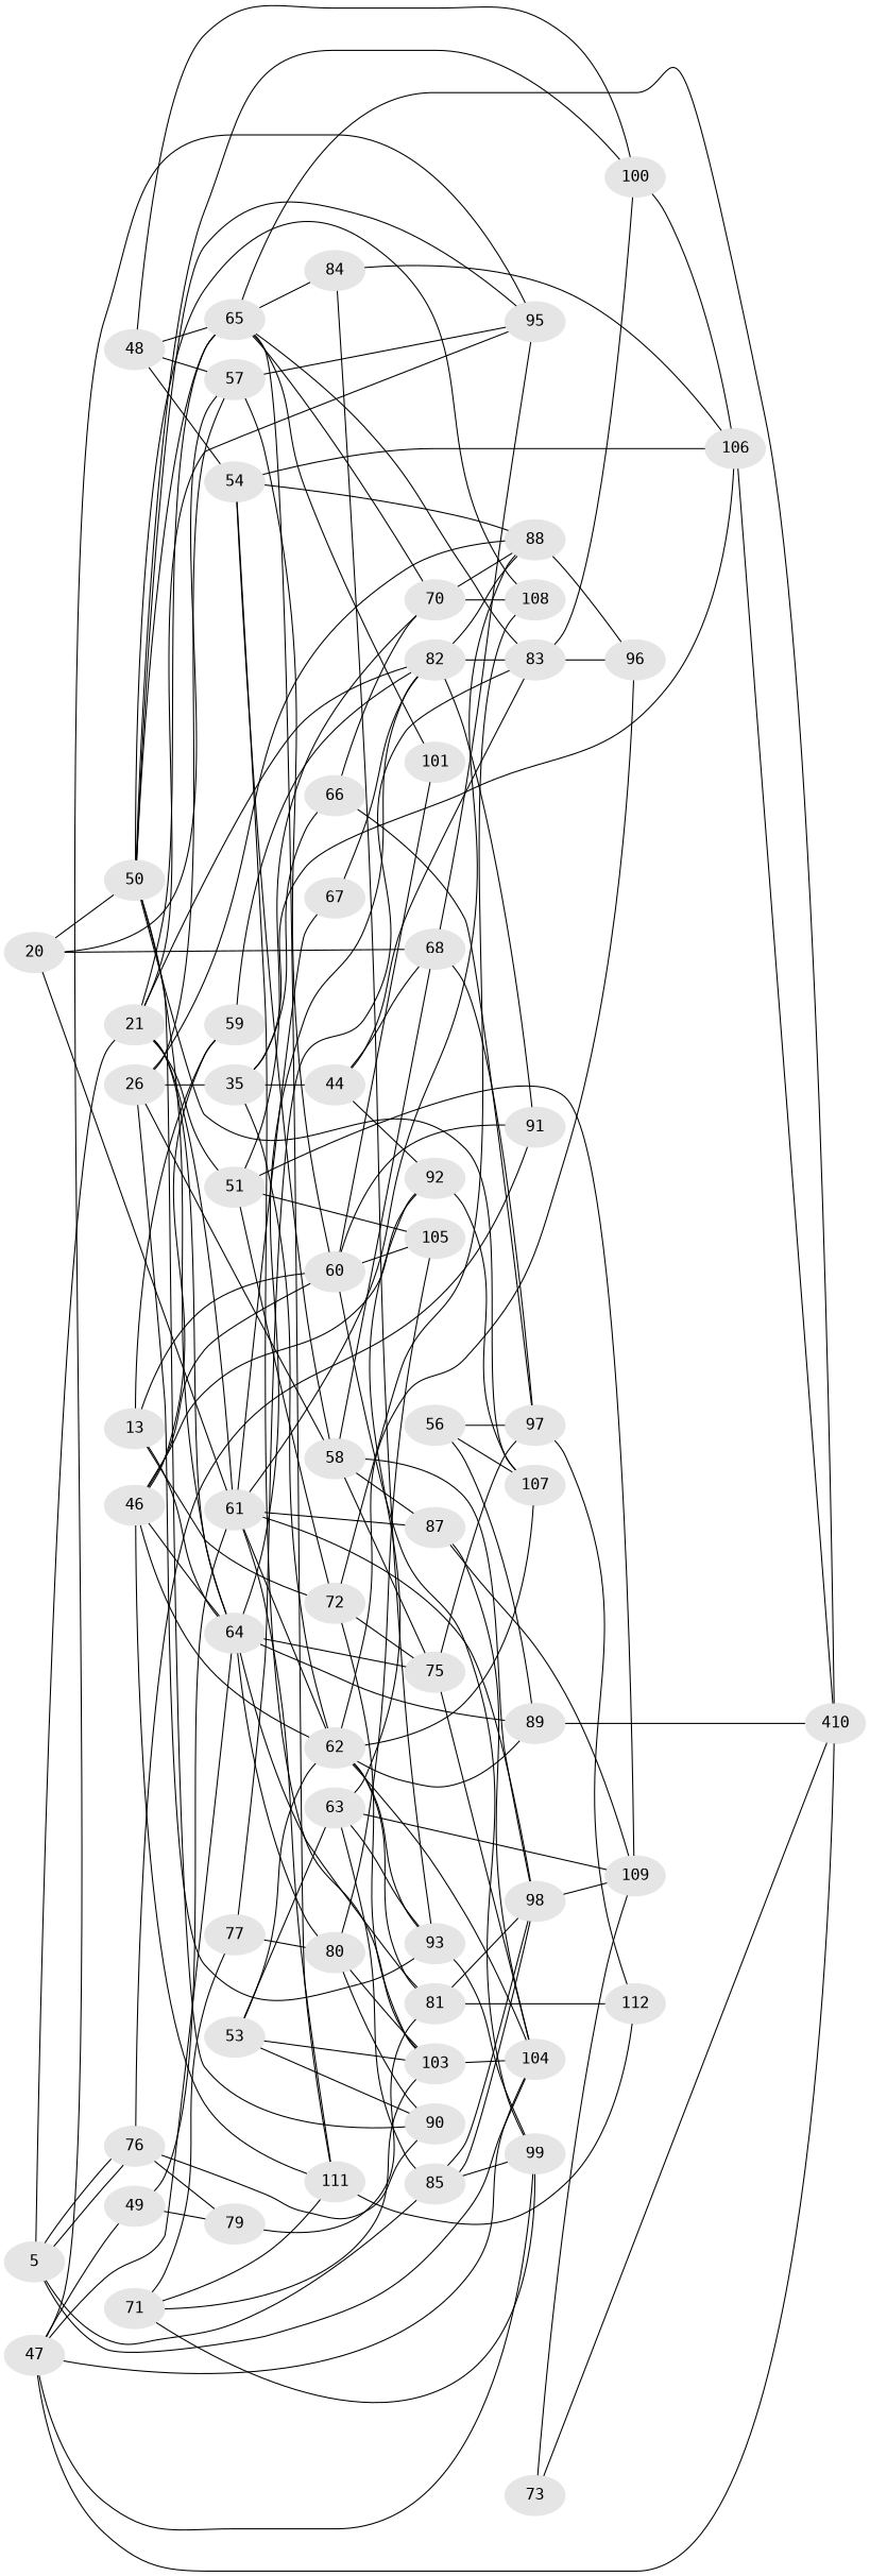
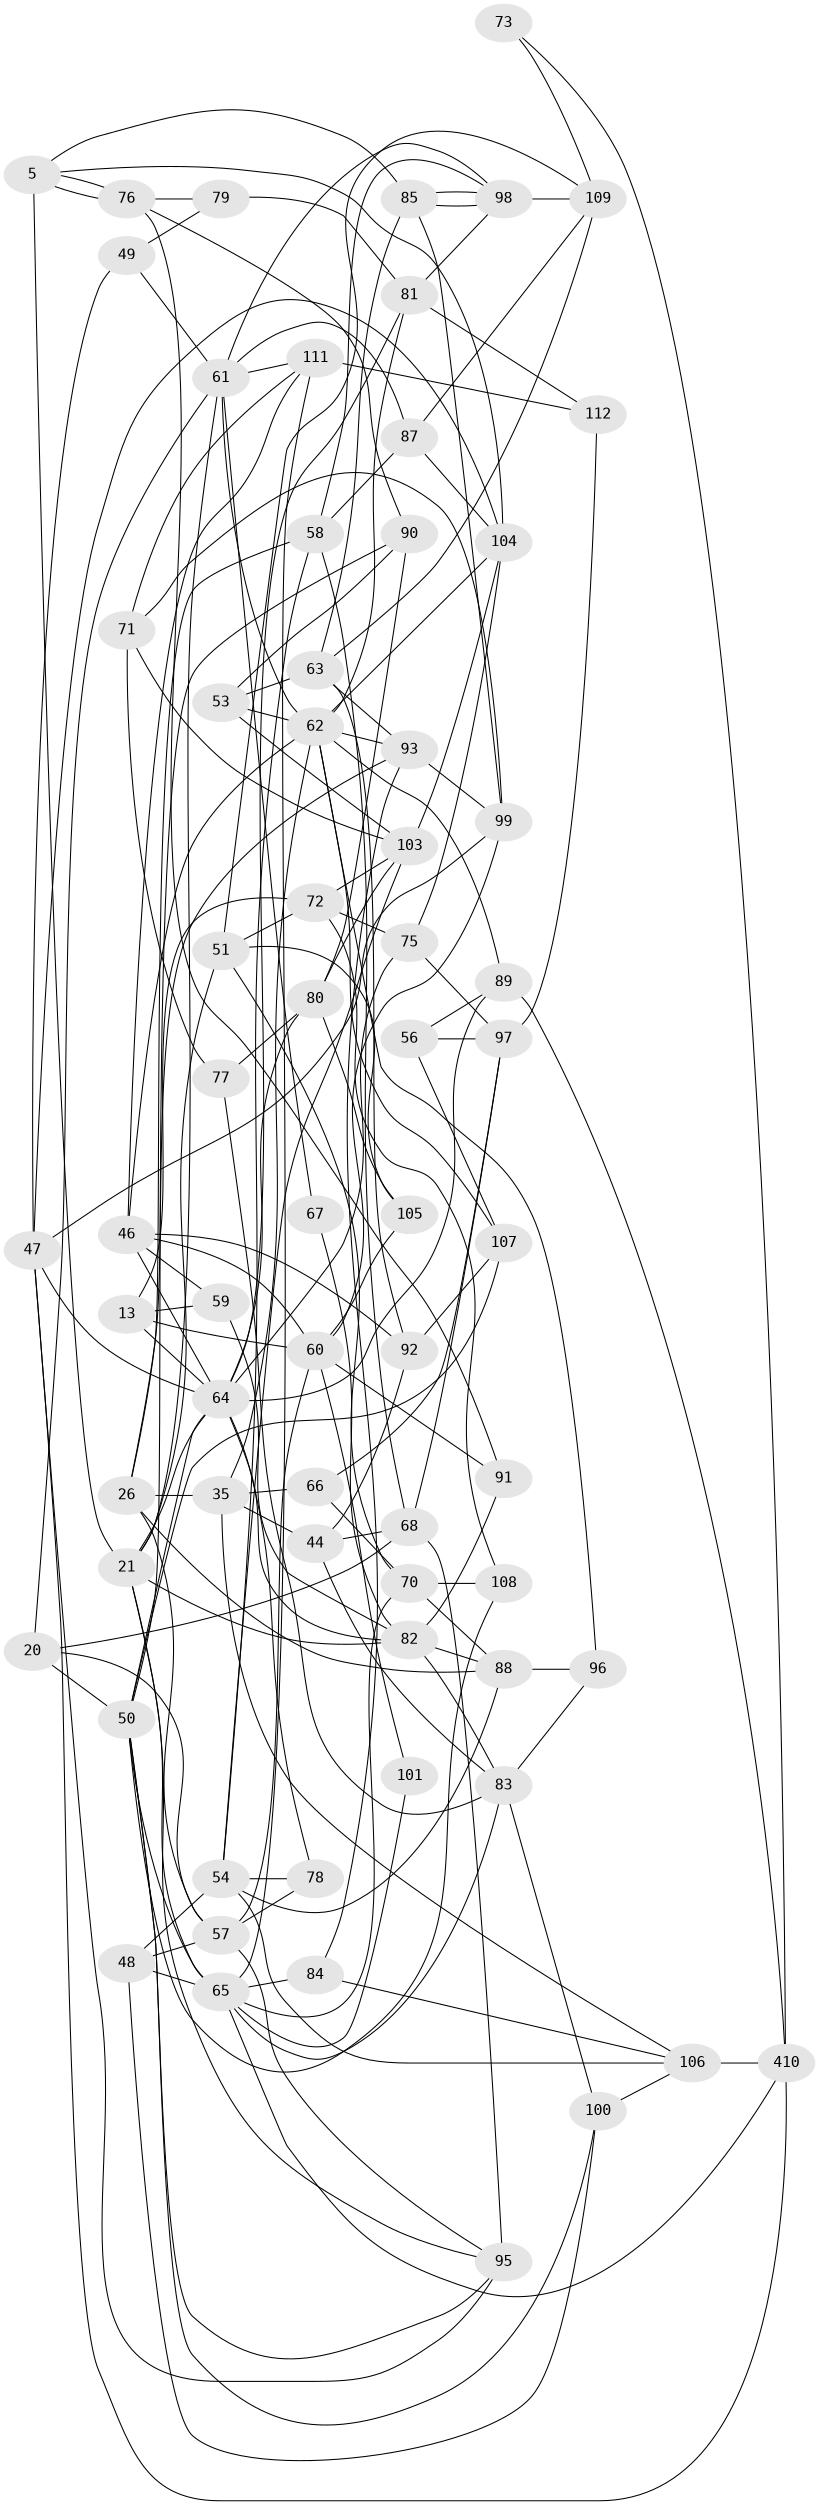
  graph {
    fontname="DejaVu Sans Mono"
    rankdir=LR
    node [color=gray90 fontname="DejaVu Sans Mono" style=filled]
    edge [fontname="DejaVu Sans Mono"]
    5
    21
    76
    85
    104 [super="+94"]
    64 [super="+15+23"]
    95 [super="+9+86"]
    61 [super="+11+39"]
    51 [super="+37"]
    65 [super="+24"]
    82 [super="+69+42"]
    79
    90
    91
    99 [super="+41"]
    98
    13
    59
    60 [super="+29"]
    72 [super="+43"]
    105
    101
+   78
    89 [super="+27"]
    75 [super="+16+33"]
    81 [super="+55+74"]
    80 [super="+34"]
    108
    103 [super="+1"]
    50 [super="+19"]
    100
    107 [super="+30"]
    20
    57 [super="+12"]
    68
    88 [super="+45"]
    62 [super="+28+10"]
    111
    87
    67
    97 [super="+31"]
    70 [super="+38"]
    109 [super="+102"]
    83 [super="+25"]
    n45 [label=410 super="+32"]
    84
    35 [super="+3"]
    44
    66
    106 [super="+36"]
    26
    58
    93
    96
    92
    46
    112
    47 [super="+8"]
    49
    54 [super="+52"]
    48
    53 [super="+2"]
    63
    56
    71
    77
    73
    5 -- 21
    5 -- 76
    5 -- 76
    5 -- 85
    5 -- 104 [weight=2]
    21 -- 64
    21 -- 95
    21 -- 61
    21 -- 51
    21 -- 65
    21 -- 82 [weight=2]
    76 -- 79
    76 -- 90
    76 -- 91
    85 -- 99
    85 -- 98
    85 -- 98
    64 -- 82
+   64 -- 78
    64 -- 89
    64 -- 75
    64 -- 81 [weight=2]
    64 -- 80
    61 -- 98
-   61 -- 88
    61 -- 62
    61 -- 111
    61 -- 87
    61 -- 67
    51 -- 72
    51 -- 105
    51 -- 70
    51 -- 109
    65 -- 101
    65 -- 111
    65 -- 70
    65 -- 83
    65 -- n45
    65 -- 84
    82 -- 91
    82 -- 88
    82 -- 83 [weight=2]
    79 -- 81
    98 -- 109 [weight=2]
    13 -- 64
    13 -- 59
    13 -- 60
    13 -- 72
    59 -- 82
    60 -- 91
    60 -- 99 [weight=2]
    60 -- 105
    60 -- 101
    72 -- 75
    72 -- 108
    72 -- 103
    89 -- n45
    75 -- 104
    75 -- 97
    81 -- 98
    81 -- 112
    80 -- 90
    80 -- 105
    80 -- 103
    103 -- 104
    50 -- 64 [weight=2]
    50 -- 95
    50 -- 65
    50 -- 90
    50 -- 108
    50 -- 100
    50 -- 107
    100 -- 106
    20 -- 61
    20 -- 50
    20 -- 57
    20 -- 68
    57 -- 95 [weight=2]
    57 -- 60
+   57 -- 78
    68 -- 95
    68 -- 97 [weight=2]
    88 -- 96
    62 -- 104 [weight=2]
    62 -- 89
    62 -- 81
    62 -- 107
    62 -- 93
    62 -- 96
    111 -- 112
    87 -- 104
    87 -- 109
    67 -- 82
    97 -- 112
    70 -- 108
    70 -- 88
    83 -- 100 [weight=2]
    83 -- 96
    84 -- 106
    84 -- 93
    35 -- 62 [weight=2]
    35 -- 44
    35 -- 66
    35 -- 106
    44 -- 68
    44 -- 83
    44 -- 92
    66 -- 97
    66 -- 70
    106 -- n45
    26 -- 57
    26 -- 88
    26 -- 35
    26 -- 58
    26 -- 93
    58 -- 98
-   58 -- 75
    58 -- 68
    58 -- 87
    93 -- 99
    92 -- 107
    46 -- 64
    46 -- 59
    46 -- 60
    46 -- 62
    46 -- 111
    46 -- 92
    47 -- 104
    47 -- 64
    47 -- 95
    47 -- 99
    47 -- n45
    47 -- 49
    49 -- 61
    49 -- 79
+   54 -- 78
    54 -- 103
    54 -- 88
    54 -- 106 [weight=2]
    54 -- 58
    48 -- 65
    48 -- 100
    48 -- 57
    48 -- 54
    53 -- 90
    53 -- 103
    53 -- 62
    53 -- 63
    63 -- 85
    63 -- 109
    63 -- 93
    63 -- 92
    56 -- 89
    56 -- 107
    56 -- 97 [weight=2]
    71 -- 99
    71 -- 103
    71 -- 111
    71 -- 77
    77 -- 80
    77 -- 83
    73 -- 109
    73 -- n45
  }
